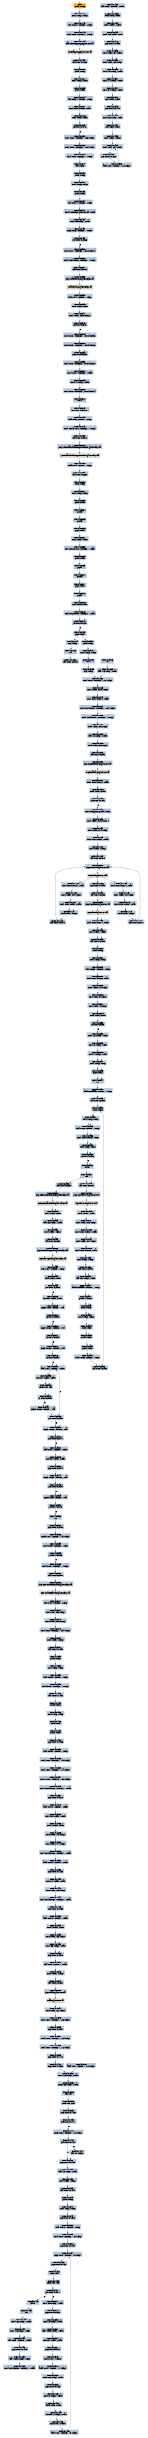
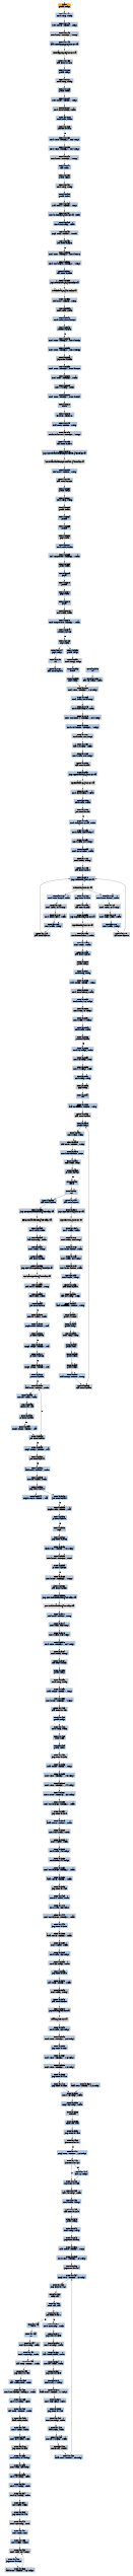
  digraph {
    node [color=lightsteelblue fillcolor=lightsteelblue shape=rectangle style=filled]
    edge [color="#000000"]
    n1 [color=lightgrey fillcolor=orange label="start\npushl %ebp"]
    n2 [label="0x00401141\nmovl %esp, %ebp"]
    n3 [label="0x00401143\nsubl $0x18<UINT8>, %esp"]
    n4 [label="0x00401146\nmovl $0x2<UINT32>, (%esp)"]
    n5 [label="0x0040114d\ncall __set_app_type@msvcrt.dll"]
    n6 [color=lightgrey fillcolor=lightgrey label="__set_app_type@msvcrt.dll"]
    n7 [label="0x00401153\ncall 0x00401020"]
    n8 [label="0x00401020\npushl %ebp"]
    n9 [label="0x00401021\nmovl %esp, %ebp"]
    n10 [label="0x00401023\npushl %ebx"]
    n11 [label="0x00401024\nsubl $0x34<UINT8>, %esp"]
    n12 [label="0x00401027\nmovl 0x0040d6e8, %eax"]
    n13 [label="0x0040102c\ntestl %eax, %eax"]
    n14 [label="0x0040102e\nje 0x0040104c"]
    n15 [label="0x00401030\nmovl $0x0<UINT32>, 0x8(%esp)"]
    n16 [label="0x00401038\nmovl $0x2<UINT32>, 0x4(%esp)"]
    n17 [label="0x00401040\nmovl $0x0<UINT32>, (%esp)"]
    n18 [label="0x00401047\ncall %eax"]
    n19 [label="0x004024e0\npushl %ebp"]
    n20 [label="0x004024e1\nmovl %esp, %ebp"]
    n21 [label="0x004024e3\npushl %ebx"]
    n22 [label="0x004024e4\nsubl $0x14<UINT8>, %esp"]
    n23 [label="0x004024e7\nmovl _winmajor@msvcrt.dll, %edx"]
    n24 [label="0x004024ed\nmovl 0xc(%ebp), %eax"]
    n25 [label="0x004024f0\ncmpl $0x3<UINT8>, (%edx)"]
    n26 [label="0x004024f3\njbe 0x00402526"]
    n27 [label="0x00402526\nmovl $0x1<UINT32>, 0x0040e07c"]
    n28 [label="0x00402530\nmovl $0x40d6ac<UINT32>, (%esp)"]
    n29 [label="0x00402537\ncall 0x00402e98"]
    n30 [label="0x00402e98\njmp LoadLibraryA@kernel32.dll"]
    n31 [color=lightgrey fillcolor=lightgrey label="LoadLibraryA@kernel32.dll"]
    n32 [label="0x0040253c\nsubl $0x4<UINT8>, %esp"]
    n33 [label="0x0040253f\ntestl %eax, %eax"]
    n34 [label="0x00402541\nmovl %eax, 0x0040e020"]
    n35 [label="0x00402546\nje 0x00402646"]
    n36 [label="0x00402646\nmovl $0x0<UINT32>, 0x0040e05c"]
    n37 [label="0x00402650\nmovl $0x0<UINT32>, 0x0040e06c"]
    n38 [label="0x0040265a\njmp 0x004025f6"]
    n39 [label="0x004025f6\nmovl $0x0<UINT32>, 0x0040e020"]
    n40 [label="0x00402600\nmovl $0x1<UINT32>, %eax"]
    n41 [label="0x00402605\nmovl -4(%ebp), %ebx"]
    n42 [label="0x00402608\nmovl $0x0<UINT32>, 0x0040e034"]
    n43 [label="0x00402612\nleave "]
    n44 [label="0x00402613\nret $0xc<UINT16>"]
    n45 [label="0x00401049\nsubl $0xc<UINT8>, %esp"]
    n46 [label="0x0040104c\nmovl $0x401180<UINT32>, (%esp)"]
    n47 [label="0x00401053\ncall 0x00402e70"]
    n48 [label="0x00402e70\njmp SetUnhandledExceptionFilter@kernel32.dll"]
    n49 [color=lightgrey fillcolor=lightgrey label="SetUnhandledExceptionFilter@kernel32.dll"]
    n50 [label="0x00401058\nsubl $0x4<UINT8>, %esp"]
    n51 [label="0x0040105b\ncall 0x00402660"]
    n52 [label="0x00402660\npushl %ebp"]
    n53 [label="0x00402661\nmovl %esp, %ebp"]
    n54 [label="0x00402663\npushl %ebx"]
    n55 [label="0x00402664\npushfl "]
    n56 [label="0x00402665\npushfl "]
    n57 [label="0x00402666\npopl %eax"]
    n58 [label="0x00402667\nmovl %eax, %edx"]
    n59 [label="0x00402669\nxorl $0x200000<UINT32>, %eax"]
    n60 [label="0x0040266e\npushl %eax"]
    n61 [label="0x0040266f\npopfl "]
    n62 [label="0x00402670\npushfl "]
    n63 [label="0x00402671\npopl %eax"]
    n64 [label="0x00402672\npopfl "]
    n65 [label="0x00402673\nxorl %edx, %eax"]
    n66 [label="0x00402675\ntestl $0x200000<UINT32>, %eax"]
    n67 [label="0x0040267a\nje 0x00402723"]
    n68 [label="0x00402723\npopl %ebx"]
    n69 [label="0x00402724\npopl %ebp"]
    n70 [label="0x00402bd0\npushl %ebp"]
    n71 [label="0x00402725\nret"]
    n72 [label="0x00401060\ncall 0x00402bd0"]
    n73 [label="0x00402bd1\nmovl %esp, %ebp"]
    n74 [label="0x00402bd3\nfninit "]
    n75 [label="0x00402bd5\npopl %ebp"]
    n76 [label="0x00401068\nmovl $0x0<UINT32>, -16(%ebp)"]
    n77 [label="0x00402bd6\nret"]
    n78 [label="0x00401065\nleal -16(%ebp), %eax"]
    n79 [label="0x0040106f\nmovl %eax, 0x10(%esp)"]
    n80 [label="0x00401073\nmovl 0x0040d670, %eax"]
    n81 [label="0x00401078\nmovl $0x40e004<UINT32>, 0x4(%esp)"]
    n82 [label="0x00401080\nmovl $0x40e000<UINT32>, (%esp)"]
    n83 [label="0x00401087\nmovl %eax, 0xc(%esp)"]
    n84 [label="0x0040108b\nleal -12(%ebp), %eax"]
    n85 [label="0x0040108e\nmovl %eax, 0x8(%esp)"]
    n86 [label="0x00401092\ncall 0x00402df0"]
    n87 [label="0x00402df0\njmp __getmainargs@msvcrt.dll"]
    n88 [color=lightgrey fillcolor=lightgrey label="__getmainargs@msvcrt.dll"]
    n89 [label="0x00401097\nmovl 0x0040e024, %eax"]
    n90 [label="0x0040109c\ntestl %eax, %eax"]
    n91 [label="0x0040109e\njne 0x004010f0"]
    n92 [label="0x004010f0\nmovl _iob@msvcrt.dll, %ebx"]
    n93 [label="0x004010f6\nmovl %eax, 0x0040d674"]
    n94 [label="0x004010fb\nmovl %eax, 0x4(%esp)"]
    n95 [label="0x004010ff\nmovl 0x10(%ebx), %eax"]
    n96 [label="0x00401102\nmovl %eax, (%esp)"]
    n97 [label="0x00401105\ncall 0x00402e10"]
    n98 [label="0x00402e10\njmp _setmode@msvcrt.dll"]
    n99 [color=lightgrey fillcolor=lightgrey label="_setmode@msvcrt.dll"]
    n100 [label="0x0040110a\nmovl 0x0040e024, %eax"]
    n101 [label="0x0040111e\nmovl 0x0040e024, %eax"]
    n102 [label="0x00401132\njmp 0x004010a0"]
    n103 [label="0x0040110f\nmovl %eax, 0x4(%esp)"]
    n104 [label="0x00401123\nmovl %eax, 0x4(%esp)"]
    n105 [label="0x004010a0\ncall 0x00402df8"]
    n106 [label="0x00401113\nmovl 0x30(%ebx), %eax"]
    n107 [label="0x00401116\nmovl %eax, (%esp)"]
    n108 [label="0x00401119\ncall 0x00402e10"]
    n109 [label="0x00401127\nmovl 0x50(%ebx), %eax"]
    n110 [label="0x0040112a\nmovl %eax, (%esp)"]
    n111 [label="0x0040112d\ncall 0x00402e10"]
    n112 [label="0x00402df8\njmp __p__fmode@msvcrt.dll"]
    n113 [color=lightgrey fillcolor=lightgrey label="__p__fmode@msvcrt.dll"]
    n114 [label="0x004010a5\nmovl 0x0040d674, %edx"]
    n115 [label="0x004010ab\nmovl %edx, (%eax)"]
    n116 [label="0x004010ad\ncall 0x00402880"]
    n117 [label="0x00402880\npushl %ebp"]
    n118 [label="0x00402881\nmovl %esp, %ebp"]
    n119 [label="0x00402883\nsubl $0x38<UINT8>, %esp"]
    n120 [label="0x00402886\nmovl 0x0040e02c, %eax"]
    n121 [label="0x0040288b\nmovl %ebx, -12(%ebp)"]
    n122 [label="0x0040288e\nmovl %esi, -8(%ebp)"]
    n123 [label="0x00402891\nmovl %edi, -4(%ebp)"]
    n124 [label="0x00402894\ntestl %eax, %eax"]
    n125 [label="0x00402896\nje 0x004028a5"]
    n126 [label="0x00402898\nmovl -12(%ebp), %ebx"]
    n127 [label="0x0040289b\nmovl -8(%ebp), %esi"]
    n128 [label="0x0040289e\nmovl -4(%ebp), %edi"]
    n129 [label="0x004028a1\nmovl %ebp, %esp"]
    n130 [label="0x004028a3\npopl %ebp"]
    n131 [label="0x004028a4\nret"]
    n132 [label="0x004010b2\nandl $0xfffffff0<UINT8>, %esp"]
    n133 [label="0x004010b5\ncall 0x00402ab0"]
    n134 [label="0x00402ab0\npushl %ebp"]
    n135 [label="0x00402ab1\nmovl %esp, %ebp"]
    n136 [label="0x00402ab3\nsubl $0x8<UINT8>, %esp"]
    n137 [label="0x00402ab6\nmovl 0x0040e030, %ecx"]
    n138 [label="0x00402abc\ntestl %ecx, %ecx"]
    n139 [label="0x00402abe\nje 0x00402ac2"]
    n140 [label="0x00402ac0\nleave "]
    n141 [label="0x00402ac1\nret"]
    n142 [label="0x004010ba\ncall 0x00402e00"]
    n143 [label="0x00402ae8\ncall 0x00402ee0"]
    n144 [label="0x00402e00\njmp __p__environ@msvcrt.dll"]
    n145 [label="0x00402ee0\njmp GetCommandLineA@kernel32.dll"]
    n146 [color=lightgrey fillcolor=lightgrey label="__p__environ@msvcrt.dll"]
    n147 [label="0x004010bf\nmovl (%eax), %eax"]
    n148 [label="0x004010c1\nmovl %eax, 0x8(%esp)"]
    n149 [label="0x004010c5\nmovl 0x0040e004, %eax"]
    n150 [label="0x004010ca\nmovl %eax, 0x4(%esp)"]
    n151 [label="0x004010ce\nmovl 0x0040e000, %eax"]
    n152 [label="0x004010d3\nmovl %eax, (%esp)"]
    n153 [label="0x004010d6\ncall 0x00402ad0"]
    n154 [label="0x00402ad0\nleal 0x4(%esp), %ecx"]
    n155 [label="0x00402ad4\nandl $0xfffffff0<UINT8>, %esp"]
    n156 [label="0x70402ad7\npushl -4(%ecx)"]
    n157 [label="0x00402ada\npushl %ebp"]
    n158 [label="0x00402adb\nmovl %esp, %ebp"]
    n159 [label="0x00402add\npushl %esi"]
    n160 [label="0x00402ade\npushl %ebx"]
    n161 [label="0x00402adf\npushl %ecx"]
    n162 [label="0x00402ae0\nsubl $0x6c<UINT8>, %esp"]
    n163 [label="0x00402ae3\ncall 0x00402ab0"]
    n164 [color=lightgrey fillcolor=lightgrey label="GetCommandLineA@kernel32.dll"]
    n165 [label="0x00402aed\nmovl %eax, %ebx"]
    n166 [label="0x00402aef\nleal -92(%ebp), %eax"]
    n167 [label="0x00402af2\nmovl %eax, (%esp)"]
    n168 [label="0x00402af5\ncall 0x00402ee8"]
    n169 [label="0x00402ee8\njmp GetStartupInfoA@kernel32.dll"]
    n170 [color=lightgrey fillcolor=lightgrey label="GetStartupInfoA@kernel32.dll"]
    n171 [label="0x00402afa\nsubl $0x4<UINT8>, %esp"]
    n172 [label="0x00402afd\ntestl %ebx, %ebx"]
    n173 [label="0x00402aff\njne 0x00402b06"]
    n174 [label="0x00402b06\nmovzbl (%ebx), %edx"]
    n175 [label="0x00402b09\ncmpb $0x9<UINT8>, %dl"]
    n176 [label="0x00402b0c\nje 0x00402b03"]
    n177 [label="0x00402b0e\ncmpb $0x20<UINT8>, %dl"]
    n178 [label="0x00402b11\nje 0x00402b03"]
    n179 [label="0x00402b13\ncmpb $0x22<UINT8>, %dl"]
    n180 [label="0x00402b16\nje 0x00402ba0"]
    n181 [label="0x00402ba0\naddl $0x1<UINT8>, %ebx"]
    n182 [label="0x00402ba3\nmovzbl (%ebx), %eax"]
    n183 [label="0x00402ba6\ntestb %al, %al"]
    n184 [label="0x00402ba8\nje 0x00402bae"]
    n185 [label="0x00402baa\ncmpb $0x22<UINT8>, %al"]
    n186 [label="0x00402bac\njne 0x00402ba0"]
    n187 [label="0x00402bae\ncmpb $0x22<UINT8>, %al"]
    n188 [label="0x00402bb0\njne 0x00402b44"]
    n189 [label="0x00402bb2\naddl $0x1<UINT8>, %ebx"]
    n190 [label="0x00402bb5\nmovzbl (%ebx), %eax"]
    n191 [label="0x00402bb8\njmp 0x00402b44"]
    n192 [label="0x00402b44\ncmpb $0x20<UINT8>, %al"]
    n193 [label="0x00402b46\njne 0x00402bba"]
    n194 [label="0x00402bba\ncmpb $0x9<UINT8>, %al"]
    n195 [label="0x00402bbc\nje 0x00402b48"]
    n196 [label="0x00402bbe\nnop "]
    n197 [label="0x00402bc0\njmp 0x00402b56"]
    n198 [label="0x00402b56\ntestb $0x1<UINT8>, -48(%ebp)"]
    n199 [label="0x00402b5a\nmovl $0xa<UINT32>, %esi"]
    n200 [label="0x00402b5f\nje 0x00402b65"]
    n201 [label="0x00402b65\nmovl $0x0<UINT32>, (%esp)"]
    n202 [label="0x00402b6c\ncall 0x00402e80"]
    n203 [label="0x00402e80\njmp GetModuleHandleA@kernel32.dll"]
    n204 [color=lightgrey fillcolor=lightgrey label="GetModuleHandleA@kernel32.dll"]
    n205 [label="0x00402b71\nsubl $0x4<UINT8>, %esp"]
    n206 [label="0x00402b74\nmovl %esi, 0xc(%esp)"]
    n207 [label="0x00402b78\nmovl %ebx, 0x8(%esp)"]
    n208 [label="0x00402b7c\nmovl $0x0<UINT32>, 0x4(%esp)"]
    n209 [label="0x00402b84\nmovl %eax, (%esp)"]
    n210 [label="0x00402b87\ncall 0x004013f8"]
    n211 [label="0x004013f8\npushl %ebp"]
    n212 [label="0x004013f9\nmovl %esp, %ebp"]
    n213 [label="0x004013fb\nsubl $0x28<UINT8>, %esp"]
    n214 [label="0x004013fe\nmovl $0x0<UINT32>, (%esp)"]
    n215 [label="0x00401405\ncall 0x004014cb"]
    n216 [label="0x004014cb\npushl %ebp"]
    n217 [label="0x004014cc\nmovl %esp, %ebp"]
    n218 [label="0x004014ce\npushl %esi"]
    n219 [label="0x004014cf\npushl %ebx"]
    n220 [label="0x004014d0\njmp 0x004013d6"]
    n221 [label="0x004013d6\nsubl $0x50<UINT8>, %esp"]
    n222 [label="0x004013d9\nmovl $0x0<UINT32>, -48(%ebp)"]
    n223 [label="0x004013e0\nmovl $0x0<UINT32>, -44(%ebp)"]
    n224 [label="0x004013e7\nmovw $0x0<UINT16>, -38(%ebp)"]
    n225 [label="0x004013ed\nmovl $0x403060<UINT32>, %eax"]
    n226 [label="0x004013f2\njmp 0x0040137d"]
    n227 [label="0x0040137d\naddl $0x10<UINT8>, %eax"]
    n228 [label="0x00401380\nmovl 0x4(%eax), %edx"]
    n229 [label="0x00401383\nmovl (%eax), %eax"]
    n230 [label="0x00401385\nmovl %eax, -48(%ebp)"]
    n231 [label="0x00401388\nmovl %edx, -44(%ebp)"]
    n232 [label="0x0040138b\nmovl $0x403060<UINT32>, %eax"]
    n233 [label="0x00401390\naddl $0x1e<UINT8>, %eax"]
    n234 [label="0x00401393\njmp 0x0040143d"]
    n235 [label="0x0040143d\nmovzwl (%eax), %eax"]
    n236 [label="0x00401440\nmovw %ax, -38(%ebp)"]
    n237 [label="0x00401444\nmovl $0x403060<UINT32>, %eax"]
    n238 [label="0x00401449\njmp 0x00401398"]
    n239 [label="0x00401398\naddl $0x18<UINT8>, %eax"]
    n240 [label="0x0040139b\nmovl (%eax), %eax"]
    n241 [label="0x0040139d\nmovl %eax, -36(%ebp)"]
    n242 [label="0x004013a0\nmovl -36(%ebp), %eax"]
    n243 [label="0x004013a3\njmp 0x00401540"]
    n244 [label="0x00401540\nshll $0x3<UINT8>, %eax"]
    n245 [label="0x00401543\nmovl %eax, (%esp)"]
    n246 [label="0x00401546\ncall 0x00402e20"]
    n247 [label="0x00402e20\njmp malloc@msvcrt.dll"]
    n248 [color=lightgrey fillcolor=lightgrey label="malloc@msvcrt.dll"]
    n249 [label="0x0040154b\nmovl %eax, -32(%ebp)"]
    n250 [label="0x0040154e\nmovl $0x0<UINT32>, -28(%ebp)"]
    n251 [label="0x00401555\njmp 0x00401557"]
    n252 [label="0x00401557\nmovl $0x0<UINT32>, -16(%ebp)"]
    n253 [label="0x0040155e\nmovl $0x0<UINT32>, -12(%ebp)"]
    n254 [label="0x00401565\njmp 0x00401412"]
    n255 [label="0x00401412\njmp 0x00401530"]
    n256 [label="0x00401530\nmovl -16(%ebp), %eax"]
    n257 [label="0x00401533\ncmpl -36(%ebp), %eax"]
    n258 [label="0x00401536\nsetl %al"]
    n259 [label="0x00401539\ntestb %al, %al"]
    n260 [label="0x0040153b\njmp 0x0040149e"]
    n261 [label="0x0040149e\njne 0x00401417"]
    n262 [label="0x00401417\ncmpl $0x2<UINT8>, -12(%ebp)"]
    n263 [label="0x0040141b\njne 0x00401420"]
    n264 [label="0x00401420\njmp 0x004014e9"]
    n265 [label="0x0040141d\nshll -12(%ebp)"]
    n266 [label="0x004014e9\nleal -48(%ebp), %eax"]
    n267 [label="0x004014ec\nmovl %eax, (%esp)"]
    n268 [label="0x004014ef\ncall 0x00401340"]
    n269 [label="0x00401340\npushl %ebp"]
    n270 [label="0x00401341\nmovl %esp, %ebp"]
    n271 [label="0x00401343\njmp 0x00401502"]
    n272 [label="0x00401502\nsubl $0x10<UINT8>, %esp"]
    n273 [label="0x00401505\nmovl $0x0<UINT32>, -8(%ebp)"]
    n274 [label="0x0040150c\njmp 0x00401434"]
    n275 [label="0x00401434\ncmpl $0x7<UINT8>, -8(%ebp)"]
    n276 [label="0x00401438\njmp 0x004014c2"]
    n277 [label="0x004014c2\nsetle %al"]
    n278 [label="0x004014c5\ntestb %al, %al"]
    n279 [label="0x004014c7\njne 0x00401511"]
    n280 [label="0x00401511\nmovl 0x8(%ebp), %edx"]
    n281 [label="0x004014c9\nleave "]
    n282 [label="0x00401514\njmp 0x004013be"]
    n283 [label="0x004014ca\nret"]
    n284 [label="0x004013be\nmovl -8(%ebp), %eax"]
    n285 [label="0x004013c1\nleal (%edx,%eax), %eax"]
    n286 [label="0x004013c4\nmovzbl (%eax), %eax"]
    n287 [label="0x004013c7\njmp 0x00401519"]
    n288 [label="0x00401519\nmovb %al, -1(%ebp)"]
    n289 [label="0x0040151c\naddb $0x4<UINT8>, -1(%ebp)"]
    n290 [label="0x00401520\nmovl 0x8(%ebp), %edx"]
    n291 [label="0x00401523\njmp 0x00401425"]
    n292 [label="0x00401425\nmovl -8(%ebp), %eax"]
    n293 [label="0x00401428\naddl %eax, %edx"]
    n294 [label="0x0040142a\nmovzbl -1(%ebp), %eax"]
    n295 [label="0x0040142e\nmovb %al, (%edx)"]
    n296 [label="0x00401430\naddl $0x1<UINT8>, -8(%ebp)"]
    n297 [label="0x004014f4\nmovl -32(%ebp), %eax"]
    n298 [label="0x004014f7\nmovl -16(%ebp), %edx"]
    n299 [label="0x004014fa\nshll $0x3<UINT8>, %edx"]
    n300 [label="0x004014fd\njmp 0x0040145d"]
    n301 [label="0x0040145d\nleal (%eax,%edx), %ecx"]
    n302 [label="0x00401460\nmovl $0x403060<UINT32>, %eax"]
+   n303 [label="0x00401465\nmovl -12(%ebp), %edx"]
    n304 [label="0x00401468\nshll $0x3<UINT8>, %edx"]
    n305 [label="0x0040146b\naddl %edx, %eax"]
    n306 [label="0x0040146d\nmovl (%eax), %ebx"]
    n307 [label="0x0040146f\nmovl 0x4(%eax), %esi"]
    n308 [label="0x00401472\njmp 0x004013a8"]
    n309 [label="0x004013a8\nmovl %ebx, -64(%ebp)"]
    n310 [label="0x004013ab\nmovl %esi, -60(%ebp)"]
    n311 [label="0x004013ae\nmovl -48(%ebp), %eax"]
    n312 [label="0x004013b1\nmovl -44(%ebp), %edx"]
    n313 [label="0x004013b4\nmovl -64(%ebp), %ebx"]
    n314 [label="0x004013b7\nxorl %eax, %ebx"]
    n315 [label="0x004013b9\njmp 0x0040144e"]
    n316 [label="0x0040144e\nmovl -60(%ebp), %esi"]
    n317 [label="0x00401451\nxorl %edx, %esi"]
    n318 [label="0x00401453\nmovl %ebx, (%ecx)"]
    n319 [label="0x00401455\nmovl %esi, 0x4(%ecx)"]
    n320 [label="0x00401458\njmp 0x00401528"]
    n321 [label="0x00401528\naddl $0x1<UINT8>, -16(%ebp)"]
    n322 [label="0x0040152c\naddl $0x1<UINT8>, -12(%ebp)"]
    n1 -> n2
    n2 -> n3
    n3 -> n4
    n4 -> n5
    n5 -> n6
    n6 -> n7
    n7 -> n8
    n8 -> n9
    n9 -> n10
    n10 -> n11
    n11 -> n12
    n12 -> n13
    n13 -> n14
    n14 -> n15 [label=F]
    n15 -> n16
    n16 -> n17
    n17 -> n18
    n18 -> n19
    n19 -> n20
    n20 -> n21
    n21 -> n22
    n22 -> n23
    n23 -> n24
    n24 -> n25
    n25 -> n26
    n26 -> n27 [label=T]
    n27 -> n28
    n28 -> n29
    n29 -> n30
    n30 -> n31
    n31 -> n32
    n32 -> n33
    n33 -> n34
    n34 -> n35
    n35 -> n36 [label=T]
    n36 -> n37
    n37 -> n38
    n38 -> n39
    n39 -> n40
    n40 -> n41
    n41 -> n42
    n42 -> n43
    n43 -> n44
    n44 -> n45
    n45 -> n46
    n46 -> n47
    n47 -> n48
    n48 -> n49
    n49 -> n50
    n50 -> n51
    n51 -> n52
    n52 -> n53
    n53 -> n54
    n54 -> n55
    n55 -> n56
    n56 -> n57
    n57 -> n58
    n58 -> n59
    n59 -> n60
    n60 -> n61
    n61 -> n62
    n62 -> n63
    n63 -> n64
    n64 -> n65
    n65 -> n66
    n66 -> n67
    n67 -> n68 [label=T]
    n68 -> n69
    n68 -> n70
    n69 -> n71
    n70 -> n73
    n71 -> n72
    n73 -> n74
    n74 -> n75
    n75 -> n76
    n76 -> n79
    n77 -> n78
    n78 -> n76
    n79 -> n80
    n80 -> n81
    n81 -> n82
    n82 -> n83
    n83 -> n84
    n84 -> n85
    n85 -> n86
    n86 -> n87
    n87 -> n88
    n88 -> n89
    n89 -> n90
    n90 -> n91
    n91 -> n92 [label=T]
    n92 -> n93
    n93 -> n94
    n94 -> n95
    n95 -> n96
    n96 -> n97
    n97 -> n98
    n98 -> n99
    n99 -> n100
    n99 -> n101
    n99 -> n102
    n100 -> n103
    n101 -> n104
    n102 -> n105
    n103 -> n106
    n104 -> n109
    n105 -> n112
    n106 -> n107
    n107 -> n108
    n108 -> n98
    n109 -> n110
    n110 -> n111
    n111 -> n98
    n112 -> n113
    n113 -> n114
    n114 -> n115
    n115 -> n116
    n116 -> n117
    n117 -> n118
    n118 -> n119
    n119 -> n120
    n120 -> n121
    n121 -> n122
    n122 -> n123
    n123 -> n124
    n124 -> n125
    n125 -> n126 [label=F]
    n126 -> n127
    n127 -> n128
    n128 -> n129
    n129 -> n130
    n130 -> n131
    n131 -> n132
    n132 -> n133
    n133 -> n134
    n134 -> n135
    n135 -> n136
    n136 -> n137
    n137 -> n138
    n138 -> n139
    n139 -> n140 [label=F]
    n140 -> n141
    n141 -> n142
    n141 -> n143
    n142 -> n144
    n143 -> n145
    n144 -> n146
    n145 -> n164
    n146 -> n147
    n147 -> n148
    n148 -> n149
    n149 -> n150
    n150 -> n151
    n151 -> n152
    n152 -> n153
    n153 -> n154
    n154 -> n155
    n155 -> n156
    n156 -> n157
    n157 -> n158
    n158 -> n159
    n159 -> n160
    n160 -> n161
    n161 -> n162
    n162 -> n163
    n163 -> n134
    n164 -> n165
    n165 -> n166
    n166 -> n167
    n167 -> n168
    n168 -> n169
    n169 -> n170
    n170 -> n171
    n171 -> n172
    n172 -> n173
    n173 -> n174 [label=T]
    n174 -> n175
    n175 -> n176
    n176 -> n177 [label=F]
    n177 -> n178
    n178 -> n179 [label=F]
    n179 -> n180
    n180 -> n181 [label=T]
    n181 -> n182
    n182 -> n183
    n183 -> n184
    n184 -> n185 [label=F]
    n185 -> n186
    n186 -> n181 [label=T]
    n186 -> n187 [label=F]
    n187 -> n188
    n188 -> n189 [label=F]
    n189 -> n190
    n190 -> n191
    n191 -> n192
-   n192 -> n193
+   n191 -> n193
    n193 -> n194 [label=T]
    n194 -> n195
    n195 -> n196 [label=F]
    n196 -> n197
    n197 -> n198
    n198 -> n199
    n199 -> n200
    n200 -> n201 [label=T]
    n201 -> n202
    n202 -> n203
    n203 -> n204
    n204 -> n205
    n205 -> n206
    n206 -> n207
    n207 -> n208
    n208 -> n209
    n209 -> n210
    n210 -> n211
    n211 -> n212
    n212 -> n213
    n213 -> n214
    n214 -> n215
    n215 -> n216
    n216 -> n217
    n217 -> n218
    n218 -> n219
    n219 -> n220
    n220 -> n221
    n221 -> n222
    n222 -> n223
    n223 -> n224
    n224 -> n225
    n225 -> n226
    n226 -> n227
    n227 -> n228
    n228 -> n229
    n229 -> n230
    n230 -> n231
    n231 -> n232
    n232 -> n233
    n233 -> n234
    n234 -> n235
    n235 -> n236
    n236 -> n237
    n237 -> n238
    n238 -> n239
    n239 -> n240
    n240 -> n241
    n241 -> n242
    n242 -> n243
    n243 -> n244
    n244 -> n245
    n245 -> n246
    n246 -> n247
    n247 -> n248
    n248 -> n249
    n249 -> n250
    n250 -> n251
    n251 -> n252
    n252 -> n253
    n253 -> n254
    n254 -> n255
    n255 -> n256
    n256 -> n257
    n257 -> n258
    n258 -> n259
    n259 -> n260
    n260 -> n261
    n261 -> n262 [label=T]
    n262 -> n263
    n263 -> n264 [label=T]
    n263 -> n265 [label=F]
    n264 -> n266
    n265 -> n264
    n266 -> n267
    n267 -> n268
    n268 -> n269
    n269 -> n270
    n270 -> n271
    n271 -> n272
    n272 -> n273
    n273 -> n274
    n274 -> n275
    n275 -> n276
    n276 -> n277
    n277 -> n278
    n278 -> n279
    n279 -> n280 [label=T]
    n279 -> n281 [label=F]
    n280 -> n282
    n281 -> n283
    n282 -> n284
    n283 -> n297
    n284 -> n285
    n285 -> n286
    n286 -> n287
    n287 -> n288
    n288 -> n289
    n289 -> n290
    n290 -> n291
    n291 -> n292
    n292 -> n293
    n293 -> n294
    n294 -> n295
    n295 -> n296
    n296 -> n275
    n297 -> n298
    n298 -> n299
    n299 -> n300
    n300 -> n301
    n301 -> n302
+   n302 -> n303
+   n303 -> n304
    n304 -> n305
    n305 -> n306
    n306 -> n307
    n307 -> n308
    n308 -> n309
    n309 -> n310
    n310 -> n311
    n311 -> n312
    n312 -> n313
    n313 -> n314
    n314 -> n315
    n315 -> n316
    n316 -> n317
    n317 -> n318
    n318 -> n319
    n319 -> n320
    n320 -> n321
    n321 -> n319
    n322 -> n256
  }
